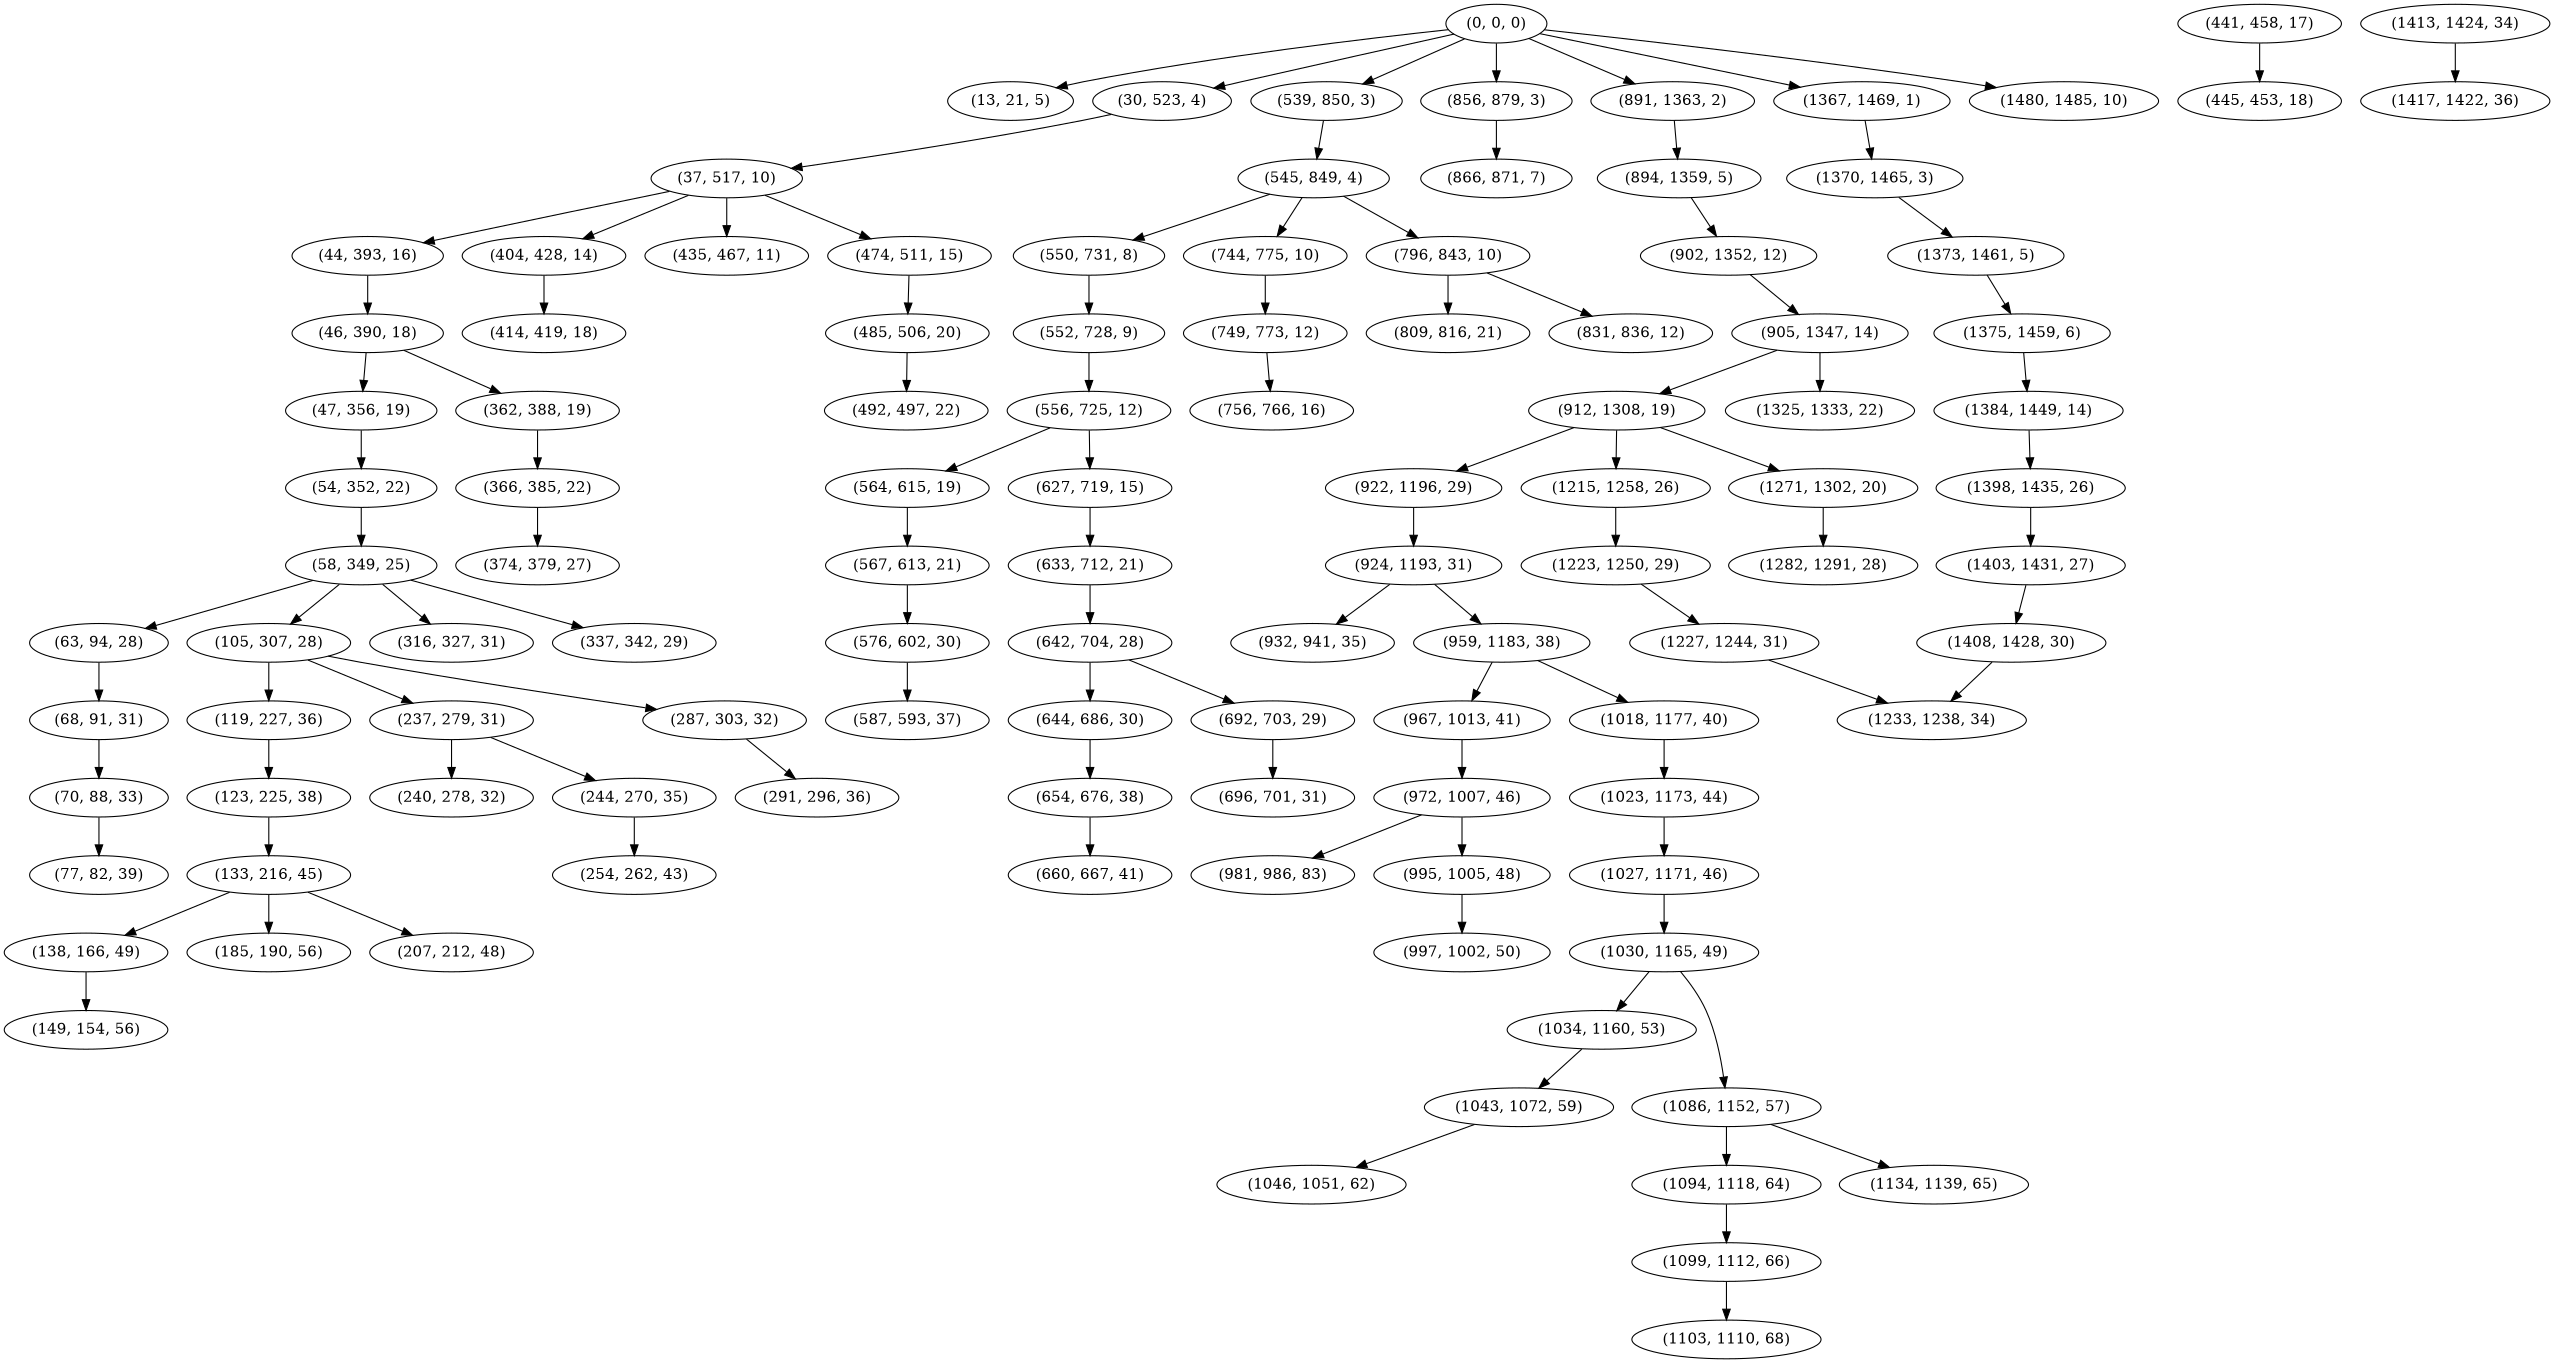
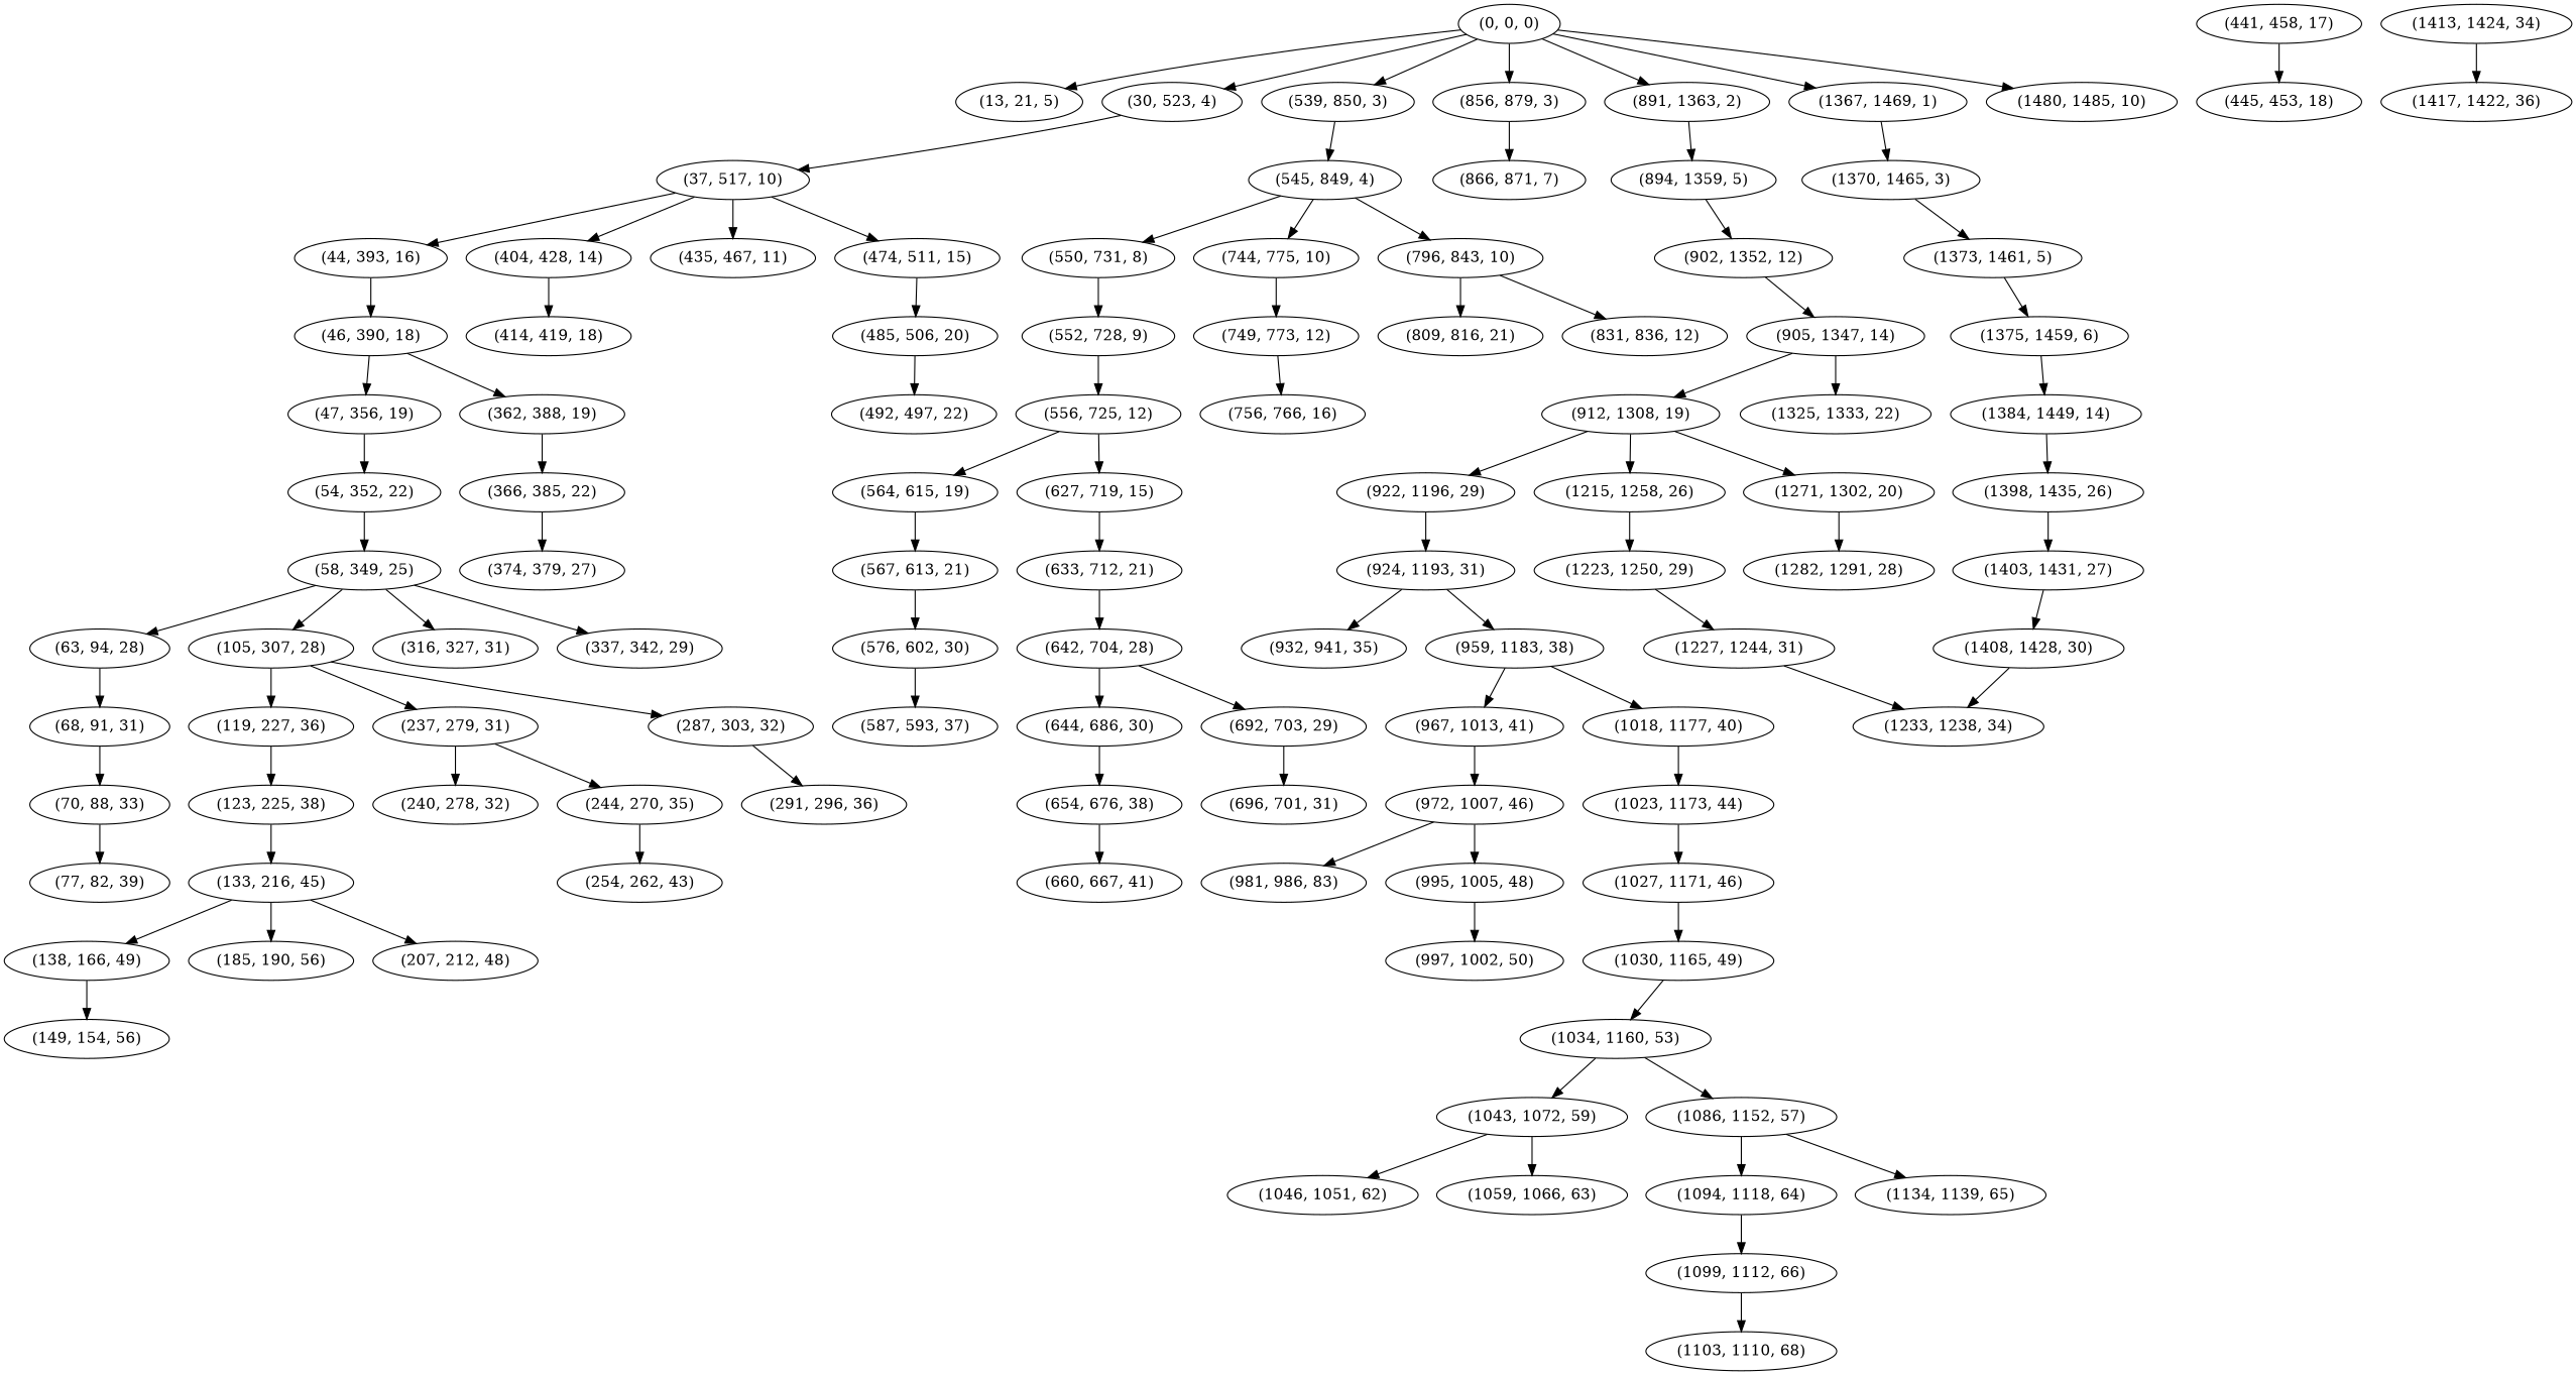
  digraph {
    "(0, 0, 0)"
    "(13, 21, 5)"
    "(30, 523, 4)"
    "(539, 850, 3)"
    "(856, 879, 3)"
    "(891, 1363, 2)"
    "(1367, 1469, 1)"
    "(1480, 1485, 10)"
    "(37, 517, 10)"
    "(545, 849, 4)"
    "(866, 871, 7)"
    "(894, 1359, 5)"
    "(1370, 1465, 3)"
    "(44, 393, 16)"
    "(404, 428, 14)"
    "(435, 467, 11)"
    "(474, 511, 15)"
    "(46, 390, 18)"
    "(414, 419, 18)"
    "(485, 506, 20)"
    "(47, 356, 19)"
    "(362, 388, 19)"
    "(54, 352, 22)"
    "(366, 385, 22)"
    "(58, 349, 25)"
    "(63, 94, 28)"
    "(105, 307, 28)"
    "(316, 327, 31)"
    "(337, 342, 29)"
    "(68, 91, 31)"
    "(119, 227, 36)"
    "(237, 279, 31)"
    "(287, 303, 32)"
    "(70, 88, 33)"
    "(77, 82, 39)"
    "(123, 225, 38)"
    "(240, 278, 32)"
    "(244, 270, 35)"
    "(291, 296, 36)"
    "(133, 216, 45)"
    "(138, 166, 49)"
    "(185, 190, 56)"
    "(207, 212, 48)"
    "(149, 154, 56)"
    "(254, 262, 43)"
    "(374, 379, 27)"
    "(441, 458, 17)"
    "(445, 453, 18)"
    "(492, 497, 22)"
    "(550, 731, 8)"
    "(744, 775, 10)"
    "(796, 843, 10)"
    "(552, 728, 9)"
    "(749, 773, 12)"
    "(809, 816, 21)"
    "(831, 836, 12)"
    "(556, 725, 12)"
    "(564, 615, 19)"
    "(627, 719, 15)"
    "(567, 613, 21)"
    "(633, 712, 21)"
    "(576, 602, 30)"
    "(587, 593, 37)"
    "(642, 704, 28)"
    "(644, 686, 30)"
    "(692, 703, 29)"
    "(654, 676, 38)"
    "(696, 701, 31)"
    "(660, 667, 41)"
    "(756, 766, 16)"
    "(902, 1352, 12)"
    "(905, 1347, 14)"
    "(912, 1308, 19)"
    "(1325, 1333, 22)"
    "(922, 1196, 29)"
    "(1215, 1258, 26)"
    "(1271, 1302, 20)"
    "(924, 1193, 31)"
    "(1223, 1250, 29)"
    "(1282, 1291, 28)"
    "(932, 941, 35)"
    "(959, 1183, 38)"
    "(967, 1013, 41)"
    "(1018, 1177, 40)"
    "(972, 1007, 46)"
    "(1023, 1173, 44)"
    n87 [label="(981, 986, 83)"]
    "(995, 1005, 48)"
    "(997, 1002, 50)"
    "(1027, 1171, 46)"
    "(1030, 1165, 49)"
    "(1034, 1160, 53)"
    "(1043, 1072, 59)"
    "(1086, 1152, 57)"
    "(1046, 1051, 62)"
+   "(1059, 1066, 63)"
    "(1094, 1118, 64)"
    "(1134, 1139, 65)"
    "(1099, 1112, 66)"
    "(1103, 1110, 68)"
    "(1227, 1244, 31)"
    "(1233, 1238, 34)"
    "(1373, 1461, 5)"
    "(1375, 1459, 6)"
    "(1384, 1449, 14)"
    "(1398, 1435, 26)"
    "(1403, 1431, 27)"
    "(1408, 1428, 30)"
    "(1413, 1424, 34)"
    "(1417, 1422, 36)"
    "(0, 0, 0)" -> "(13, 21, 5)"
    "(0, 0, 0)" -> "(30, 523, 4)"
    "(0, 0, 0)" -> "(539, 850, 3)"
    "(0, 0, 0)" -> "(856, 879, 3)"
    "(0, 0, 0)" -> "(891, 1363, 2)"
    "(0, 0, 0)" -> "(1367, 1469, 1)"
    "(0, 0, 0)" -> "(1480, 1485, 10)"
    "(30, 523, 4)" -> "(37, 517, 10)"
    "(539, 850, 3)" -> "(545, 849, 4)"
    "(856, 879, 3)" -> "(866, 871, 7)"
    "(891, 1363, 2)" -> "(894, 1359, 5)"
    "(1367, 1469, 1)" -> "(1370, 1465, 3)"
    "(37, 517, 10)" -> "(44, 393, 16)"
    "(37, 517, 10)" -> "(404, 428, 14)"
    "(37, 517, 10)" -> "(435, 467, 11)"
    "(37, 517, 10)" -> "(474, 511, 15)"
    "(545, 849, 4)" -> "(550, 731, 8)"
    "(545, 849, 4)" -> "(744, 775, 10)"
    "(545, 849, 4)" -> "(796, 843, 10)"
    "(894, 1359, 5)" -> "(902, 1352, 12)"
    "(1370, 1465, 3)" -> "(1373, 1461, 5)"
    "(44, 393, 16)" -> "(46, 390, 18)"
    "(404, 428, 14)" -> "(414, 419, 18)"
    "(474, 511, 15)" -> "(485, 506, 20)"
    "(46, 390, 18)" -> "(47, 356, 19)"
    "(46, 390, 18)" -> "(362, 388, 19)"
    "(485, 506, 20)" -> "(492, 497, 22)"
    "(47, 356, 19)" -> "(54, 352, 22)"
    "(362, 388, 19)" -> "(366, 385, 22)"
    "(54, 352, 22)" -> "(58, 349, 25)"
    "(366, 385, 22)" -> "(374, 379, 27)"
    "(58, 349, 25)" -> "(63, 94, 28)"
    "(58, 349, 25)" -> "(105, 307, 28)"
    "(58, 349, 25)" -> "(316, 327, 31)"
    "(58, 349, 25)" -> "(337, 342, 29)"
    "(63, 94, 28)" -> "(68, 91, 31)"
    "(105, 307, 28)" -> "(119, 227, 36)"
    "(105, 307, 28)" -> "(237, 279, 31)"
    "(105, 307, 28)" -> "(287, 303, 32)"
    "(68, 91, 31)" -> "(70, 88, 33)"
    "(119, 227, 36)" -> "(123, 225, 38)"
    "(237, 279, 31)" -> "(240, 278, 32)"
    "(237, 279, 31)" -> "(244, 270, 35)"
    "(287, 303, 32)" -> "(291, 296, 36)"
    "(70, 88, 33)" -> "(77, 82, 39)"
    "(123, 225, 38)" -> "(133, 216, 45)"
    "(244, 270, 35)" -> "(254, 262, 43)"
    "(133, 216, 45)" -> "(138, 166, 49)"
    "(133, 216, 45)" -> "(185, 190, 56)"
    "(133, 216, 45)" -> "(207, 212, 48)"
    "(138, 166, 49)" -> "(149, 154, 56)"
    "(441, 458, 17)" -> "(445, 453, 18)"
    "(550, 731, 8)" -> "(552, 728, 9)"
    "(744, 775, 10)" -> "(749, 773, 12)"
    "(796, 843, 10)" -> "(809, 816, 21)"
    "(796, 843, 10)" -> "(831, 836, 12)"
    "(552, 728, 9)" -> "(556, 725, 12)"
    "(749, 773, 12)" -> "(756, 766, 16)"
    "(556, 725, 12)" -> "(564, 615, 19)"
    "(556, 725, 12)" -> "(627, 719, 15)"
    "(564, 615, 19)" -> "(567, 613, 21)"
    "(627, 719, 15)" -> "(633, 712, 21)"
    "(567, 613, 21)" -> "(576, 602, 30)"
    "(633, 712, 21)" -> "(642, 704, 28)"
    "(576, 602, 30)" -> "(587, 593, 37)"
    "(642, 704, 28)" -> "(644, 686, 30)"
    "(642, 704, 28)" -> "(692, 703, 29)"
    "(644, 686, 30)" -> "(654, 676, 38)"
    "(692, 703, 29)" -> "(696, 701, 31)"
    "(654, 676, 38)" -> "(660, 667, 41)"
    "(902, 1352, 12)" -> "(905, 1347, 14)"
    "(905, 1347, 14)" -> "(912, 1308, 19)"
    "(905, 1347, 14)" -> "(1325, 1333, 22)"
    "(912, 1308, 19)" -> "(922, 1196, 29)"
    "(912, 1308, 19)" -> "(1215, 1258, 26)"
    "(912, 1308, 19)" -> "(1271, 1302, 20)"
    "(922, 1196, 29)" -> "(924, 1193, 31)"
    "(1215, 1258, 26)" -> "(1223, 1250, 29)"
    "(1271, 1302, 20)" -> "(1282, 1291, 28)"
    "(924, 1193, 31)" -> "(932, 941, 35)"
    "(924, 1193, 31)" -> "(959, 1183, 38)"
    "(1223, 1250, 29)" -> "(1227, 1244, 31)"
    "(959, 1183, 38)" -> "(967, 1013, 41)"
    "(959, 1183, 38)" -> "(1018, 1177, 40)"
    "(967, 1013, 41)" -> "(972, 1007, 46)"
    "(1018, 1177, 40)" -> "(1023, 1173, 44)"
    "(972, 1007, 46)" -> n87
    "(972, 1007, 46)" -> "(995, 1005, 48)"
    "(1023, 1173, 44)" -> "(1027, 1171, 46)"
    "(995, 1005, 48)" -> "(997, 1002, 50)"
    "(1027, 1171, 46)" -> "(1030, 1165, 49)"
    "(1030, 1165, 49)" -> "(1034, 1160, 53)"
    "(1034, 1160, 53)" -> "(1043, 1072, 59)"
-   "(1030, 1165, 49)" -> "(1086, 1152, 57)"
+   "(1034, 1160, 53)" -> "(1086, 1152, 57)"
    "(1043, 1072, 59)" -> "(1046, 1051, 62)"
+   "(1043, 1072, 59)" -> "(1059, 1066, 63)"
    "(1086, 1152, 57)" -> "(1094, 1118, 64)"
    "(1086, 1152, 57)" -> "(1134, 1139, 65)"
    "(1094, 1118, 64)" -> "(1099, 1112, 66)"
    "(1099, 1112, 66)" -> "(1103, 1110, 68)"
    "(1227, 1244, 31)" -> "(1233, 1238, 34)"
    "(1373, 1461, 5)" -> "(1375, 1459, 6)"
    "(1375, 1459, 6)" -> "(1384, 1449, 14)"
    "(1384, 1449, 14)" -> "(1398, 1435, 26)"
    "(1398, 1435, 26)" -> "(1403, 1431, 27)"
    "(1403, 1431, 27)" -> "(1408, 1428, 30)"
    "(1408, 1428, 30)" -> "(1233, 1238, 34)"
    "(1413, 1424, 34)" -> "(1417, 1422, 36)"
  }
